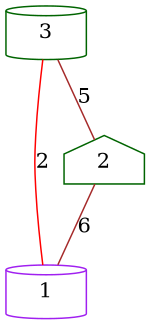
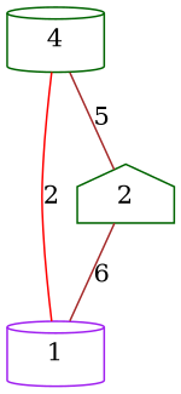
  graph {
    fontname="Helvetica,Arial,sans-serif"
    node [color=darkgreen shape=cylinder]
    edge [color=brown]
    1 [color=purple]
-   3
+   3 [label=4]
    2 [shape=house]
    3 -- 1 [color=red label=2]
    3 -- 2 [label=5]
    2 -- 1 [label=6]
  }
